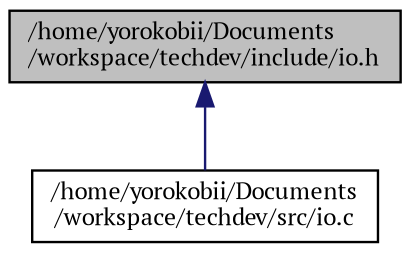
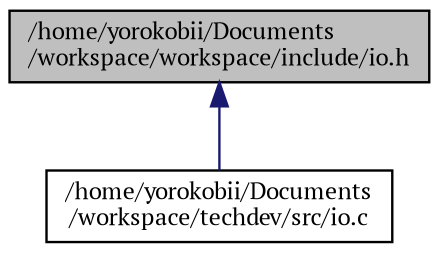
  digraph {
    fontname="PT Serif"
    node [color=black fontname="PT Serif" fontsize=10 shape=record style=filled]
-   n1 [fillcolor=grey75 fontcolor=black height=0.2 label="/home/yorokobii/Documents\l/workspace/techdev/include/io.h" width=0.4]
+   n1 [fillcolor=grey75 fontcolor=black height=0.2 label="/home/yorokobii/Documents\l/workspace/workspace/include/io.h" width=0.4]
    n2 [fillcolor=white height=0.2 label="/home/yorokobii/Documents\l/workspace/techdev/src/io.c" width=0.4]
    n1 -> n2 [color=midnightblue dir=back fontname="PT Serif" fontsize=10 labelfontname=Helvetica labelfontsize=10 style=solid]
  }
